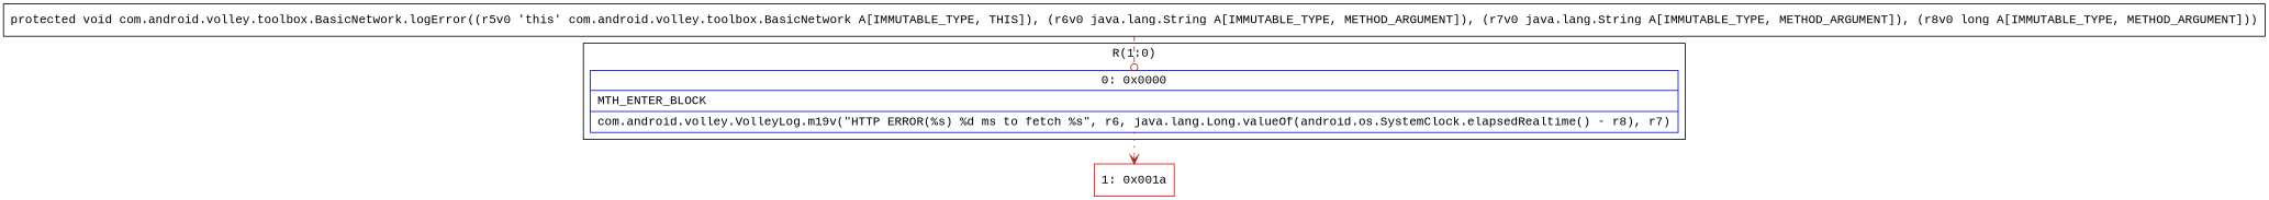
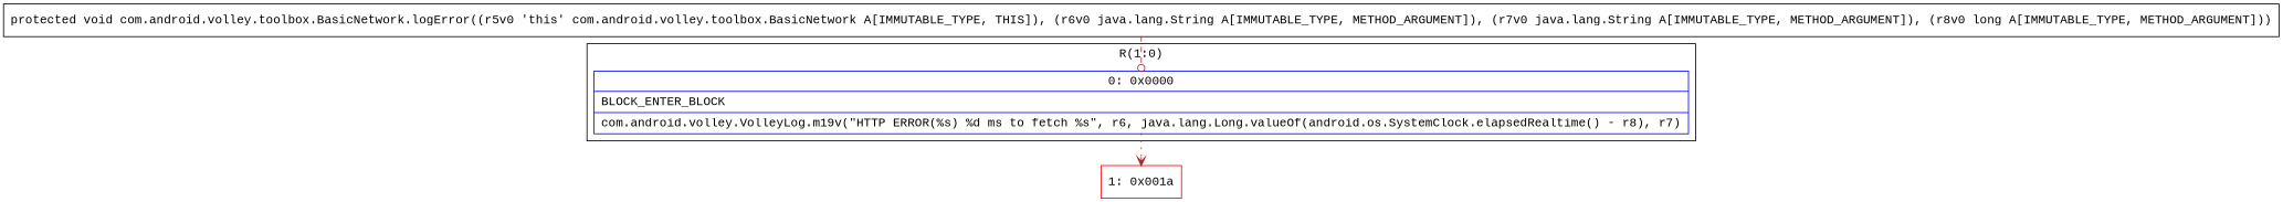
  digraph {
    fontname="Liberation Mono"
    node [shape=record fontname="Liberation Mono"]
    edge [color=brown fontname="Liberation Mono"]
-   n1 [color=blue label="{0\:\ 0x0000|MTH_ENTER_BLOCK\l|com.android.volley.VolleyLog.m19v(\"HTTP ERROR(%s) %d ms to fetch %s\", r6, java.lang.Long.valueOf(android.os.SystemClock.elapsedRealtime() \- r8), r7)\l}"]
+   n1 [color=blue label="{0\:\ 0x0000|BLOCK_ENTER_BLOCK\l|com.android.volley.VolleyLog.m19v(\"HTTP ERROR(%s) %d ms to fetch %s\", r6, java.lang.Long.valueOf(android.os.SystemClock.elapsedRealtime() \- r8), r7)\l}"]
    n2 [color=red label="{1\:\ 0x001a}"]
    n3 [label="{protected void com.android.volley.toolbox.BasicNetwork.logError((r5v0 'this' com.android.volley.toolbox.BasicNetwork A[IMMUTABLE_TYPE, THIS]), (r6v0 java.lang.String A[IMMUTABLE_TYPE, METHOD_ARGUMENT]), (r7v0 java.lang.String A[IMMUTABLE_TYPE, METHOD_ARGUMENT]), (r8v0 long A[IMMUTABLE_TYPE, METHOD_ARGUMENT])) }"]
    subgraph cluster_1 {
      label="R(1:0)"
      n1
    }
    n1 -> n2 [style=dotted arrowhead=vee]
    n3 -> n1 [style=dashed arrowhead=odot]
  }
